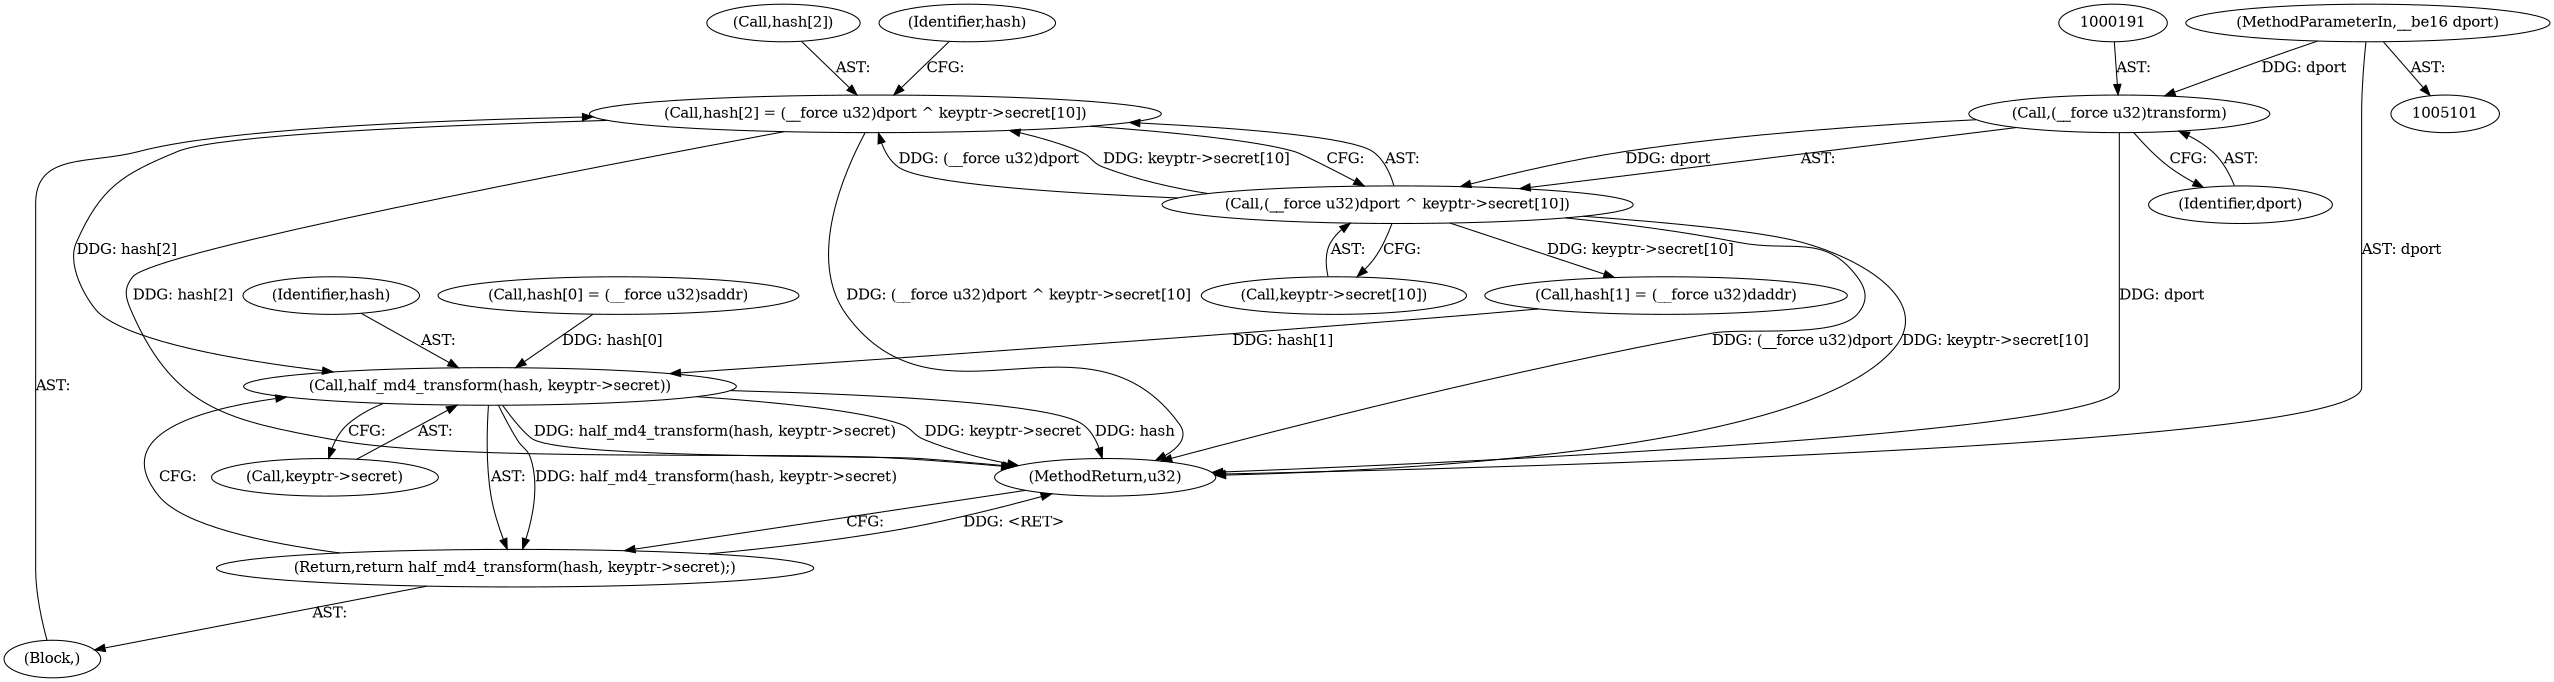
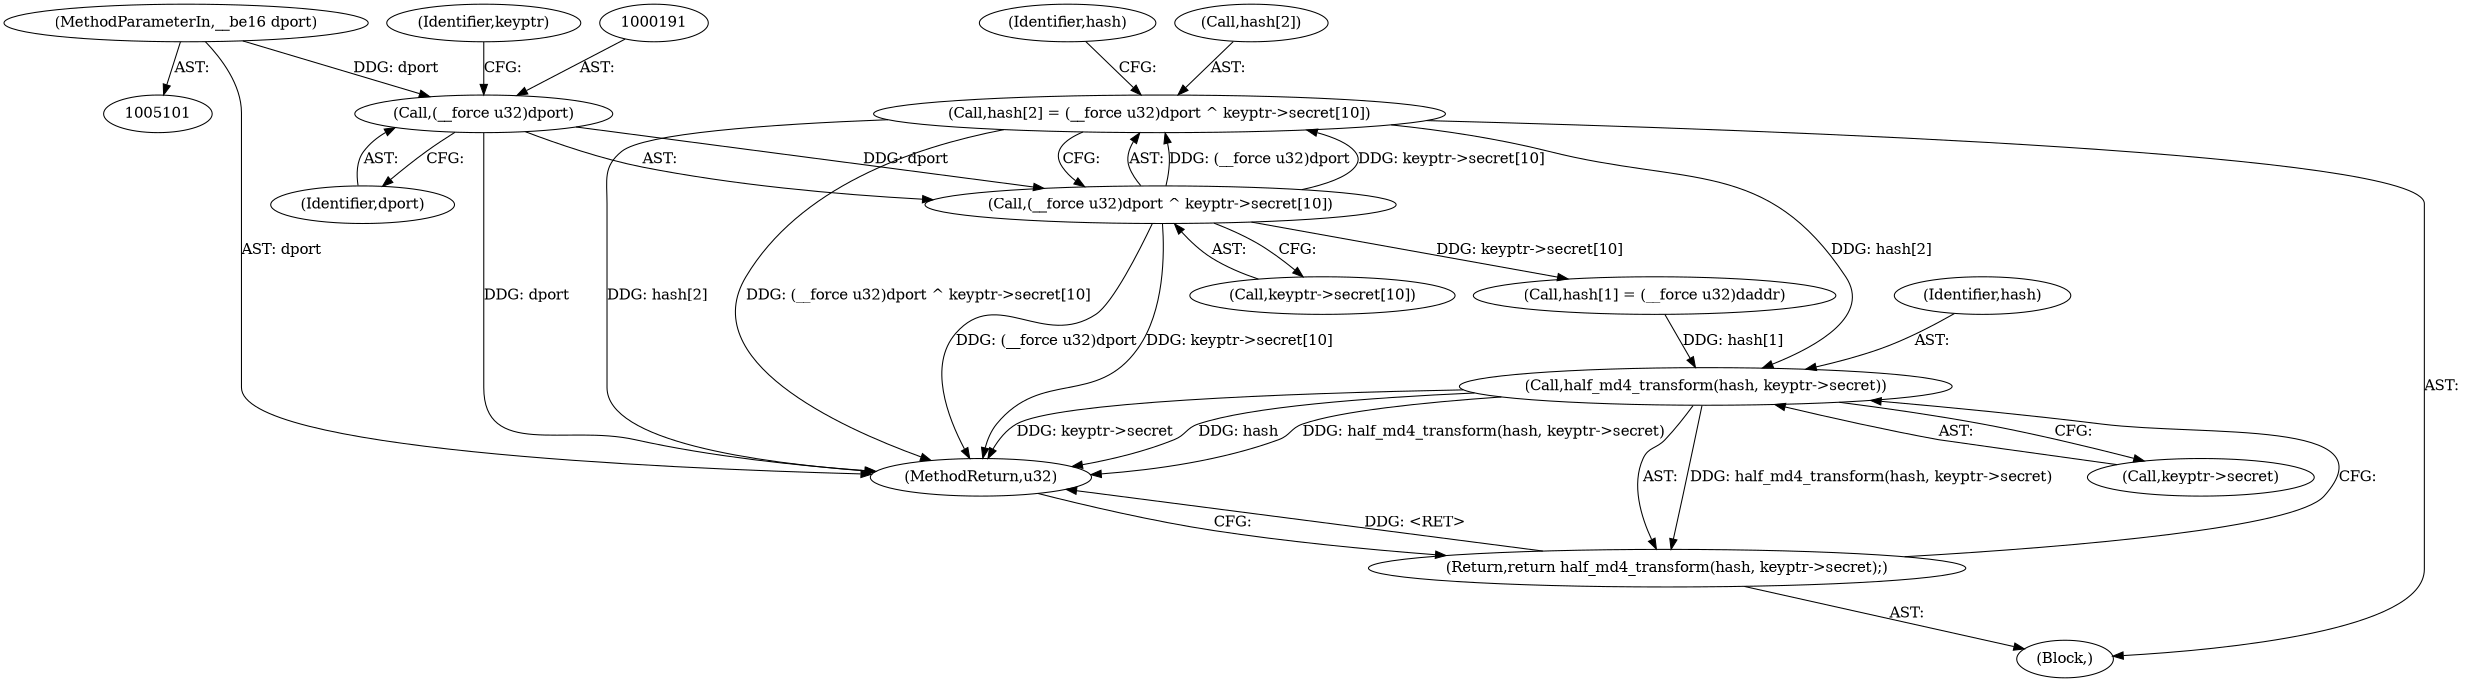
  digraph {
    n1 [label="(Call,hash[2] = (__force u32)dport ^ keyptr->secret[10])"]
    n2 [label="(Call,(__force u32)dport ^ keyptr->secret[10])"]
    n3 [label="(Call,half_md4_transform(hash, keyptr->secret))"]
    n4 [label="(Block,)"]
    n5 [label="(MethodReturn,u32)"]
    n6 [label="(Call,keyptr->secret[10])"]
    n7 [label="(Call,hash[1] = (__force u32)daddr)"]
    n8 [label="(Return,return half_md4_transform(hash, keyptr->secret);)"]
    n9 [label="(Call,keyptr->secret)"]
-   n10 [label="(Call,(__force u32)transform)"]
+   n10 [label="(Call,(__force u32)dport)"]
    n11 [label="(Identifier,dport)"]
    n12 [label="(MethodParameterIn,__be16 dport)"]
    n13 [label=1005101]
    n14 [label="(Call,hash[2])"]
+   n15 [label="(Identifier,keyptr)"]
    n16 [label="(Identifier,hash)"]
-   n17 [label="(Call,hash[0] = (__force u32)saddr)"]
    n18 [label="(Identifier,hash)"]
    n19 [label=1000191]
    n1 -> n2 [label="CFG: "]
    n1 -> n3 [label="DDG: hash[2]"]
-   n4 -> n1 [label="AST: "]
+   n1 -> n4 [label="AST: "]
    n1 -> n5 [label="DDG: hash[2]"]
    n1 -> n5 [label="DDG: (__force u32)dport ^ keyptr->secret[10]"]
    n2 -> n1 [label="AST: "]
    n2 -> n1 [label="DDG: (__force u32)dport"]
    n2 -> n1 [label="DDG: keyptr->secret[10]"]
    n2 -> n5 [label="DDG: (__force u32)dport"]
    n2 -> n5 [label="DDG: keyptr->secret[10]"]
    n2 -> n6 [label="CFG: "]
    n2 -> n7 [label="DDG: keyptr->secret[10]"]
    n3 -> n5 [label="DDG: keyptr->secret"]
    n3 -> n5 [label="DDG: hash"]
    n3 -> n5 [label="DDG: half_md4_transform(hash, keyptr->secret)"]
    n3 -> n8 [label="AST: "]
    n3 -> n8 [label="DDG: half_md4_transform(hash, keyptr->secret)"]
    n3 -> n9 [label="CFG: "]
    n5 -> n8 [label="CFG: "]
    n6 -> n2 [label="AST: "]
    n7 -> n3 [label="DDG: hash[1]"]
    n8 -> n3 [label="CFG: "]
    n8 -> n4 [label="AST: "]
    n8 -> n5 [label="DDG: <RET>"]
    n9 -> n3 [label="AST: "]
    n10 -> n2 [label="AST: "]
    n10 -> n2 [label="DDG: dport"]
    n10 -> n5 [label="DDG: dport"]
    n10 -> n11 [label="CFG: "]
    n11 -> n10 [label="AST: "]
    n12 -> n5 [label="AST: dport"]
    n12 -> n10 [label="DDG: dport"]
    n12 -> n13 [label="AST: "]
    n14 -> n1 [label="AST: "]
+   n15 -> n10 [label="CFG: "]
    n16 -> n3 [label="AST: "]
-   n17 -> n3 [label="DDG: hash[0]"]
    n18 -> n1 [label="CFG: "]
    n19 -> n10 [label="AST: "]
  }
